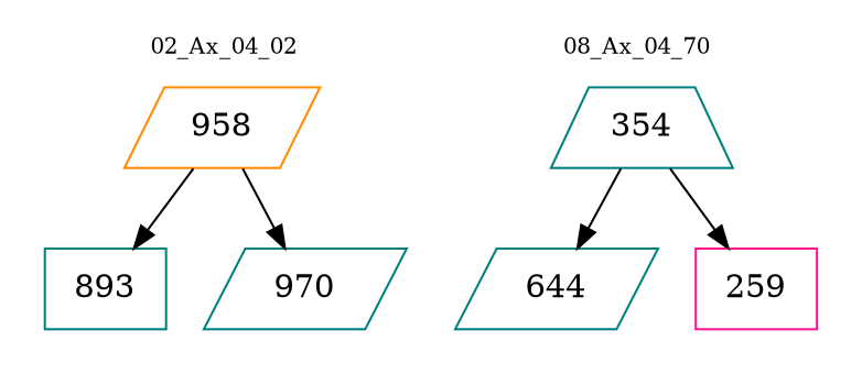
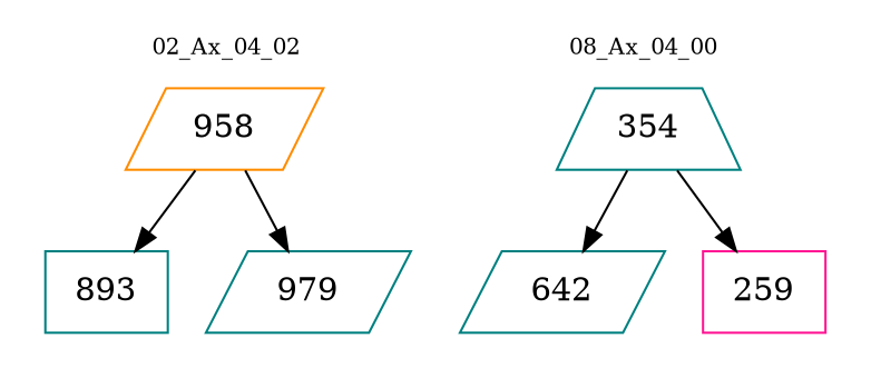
  digraph {
    node [color=teal shape=parallelogram]
    edge [color=black]
    n1 [color=darkorange label=958]
    n2 [label=893 shape=box]
-   n3 [label=970]
+   n3 [label=979]
    n4 [label=354 shape=trapezium]
-   n5 [label=644]
+   n5 [label=642]
    n6 [color=deeppink label=259 shape=box]
    subgraph cluster_1 {
      color=white
      fontsize=10
      label="02_Ax_04_02"
      n1
      n2
      n3
    }
    subgraph cluster_2 {
      color=white
      fontsize=10
-     label="08_Ax_04_70"
+     label="08_Ax_04_00"
      n4
      n5
      n6
    }
    n1 -> n2
    n1 -> n3
    n4 -> n5
    n4 -> n6
  }
